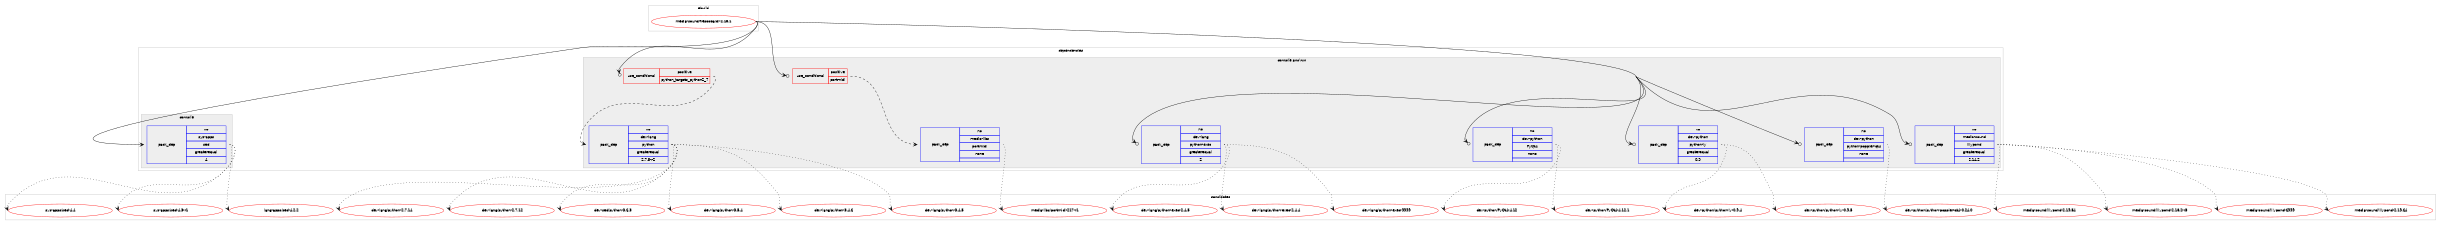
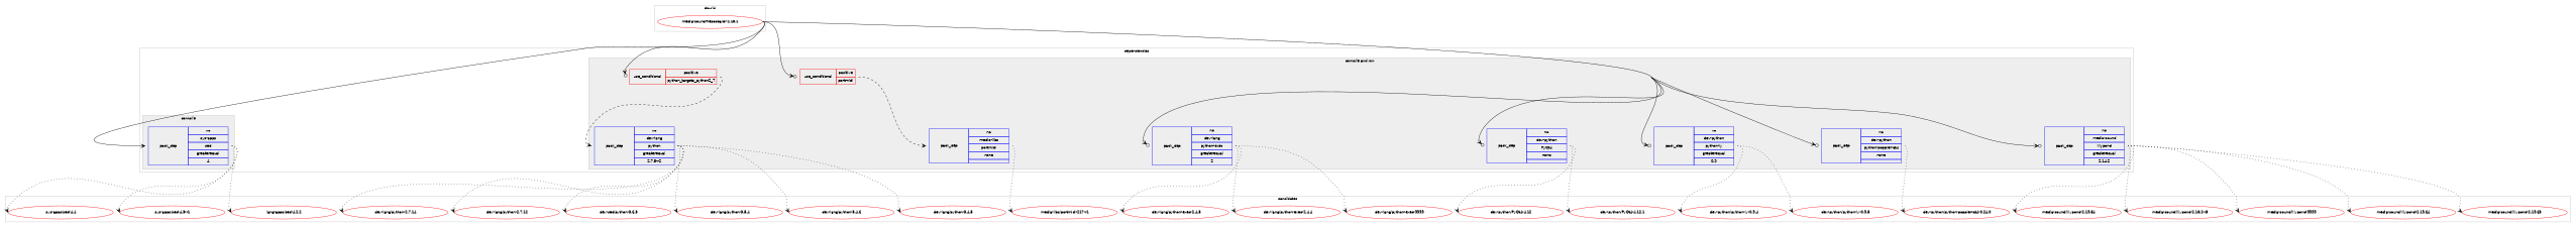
  digraph {
    compound=true
    concentrate=true
    fontname=Helvetica
    fontsize=10
    newrank=true
    rankdir=TB
    ranksep=1.5
    node [color=red fontname=Helvetica fontsize=10]
    edge [arrowhead=vee headport=w style=dotted tailport=e weight=100]
    n1 [label="media-sound/frescobaldi-2.18.1" width=4]
    n2 [color=blue label=<<TABLE BORDER="0" CELLBORDER="1" CELLSPACING="0" CELLPADDING="4" WIDTH="220"><TR><TD ROWSPAN="6" CELLPADDING="30">pack_dep</TD></TR><TR><TD WIDTH="110">no</TD></TR><TR><TD>sys-apps</TD></TR><TR><TD>sed</TD></TR><TR><TD>greaterequal</TD></TR><TR><TD>4</TD></TR></TABLE>> shape=none]
    n3 [color=blue label=<<TABLE BORDER="0" CELLBORDER="1" CELLSPACING="0" CELLPADDING="4" WIDTH="220"><TR><TD ROWSPAN="6" CELLPADDING="30">pack_dep</TD></TR><TR><TD WIDTH="110">no</TD></TR><TR><TD>media-libs</TD></TR><TR><TD>portmidi</TD></TR><TR><TD>none</TD></TR><TR><TD></TD></TR></TABLE>> shape=none]
    n4 [label=<<TABLE BORDER="0" CELLBORDER="1" CELLSPACING="0" CELLPADDING="4"><TR><TD ROWSPAN="3" CELLPADDING="10">use_conditional</TD></TR><TR><TD>positive</TD></TR><TR><TD>portmidi</TD></TR></TABLE>> shape=none]
    n5 [color=blue label=<<TABLE BORDER="0" CELLBORDER="1" CELLSPACING="0" CELLPADDING="4" WIDTH="220"><TR><TD ROWSPAN="6" CELLPADDING="30">pack_dep</TD></TR><TR><TD WIDTH="110">no</TD></TR><TR><TD>dev-lang</TD></TR><TR><TD>python</TD></TR><TR><TD>greaterequal</TD></TR><TR><TD>2.7.5-r2</TD></TR></TABLE>> shape=none]
    n6 [label=<<TABLE BORDER="0" CELLBORDER="1" CELLSPACING="0" CELLPADDING="4"><TR><TD ROWSPAN="3" CELLPADDING="10">use_conditional</TD></TR><TR><TD>positive</TD></TR><TR><TD>python_targets_python2_7</TD></TR></TABLE>> shape=none]
    n7 [color=blue label=<<TABLE BORDER="0" CELLBORDER="1" CELLSPACING="0" CELLPADDING="4" WIDTH="220"><TR><TD ROWSPAN="6" CELLPADDING="30">pack_dep</TD></TR><TR><TD WIDTH="110">no</TD></TR><TR><TD>dev-lang</TD></TR><TR><TD>python-exec</TD></TR><TR><TD>greaterequal</TD></TR><TR><TD>2</TD></TR></TABLE>> shape=none]
    n8 [color=blue label=<<TABLE BORDER="0" CELLBORDER="1" CELLSPACING="0" CELLPADDING="4" WIDTH="220"><TR><TD ROWSPAN="6" CELLPADDING="30">pack_dep</TD></TR><TR><TD WIDTH="110">no</TD></TR><TR><TD>dev-python</TD></TR><TR><TD>PyQt4</TD></TR><TR><TD>none</TD></TR><TR><TD></TD></TR></TABLE>> shape=none]
    n9 [color=blue label=<<TABLE BORDER="0" CELLBORDER="1" CELLSPACING="0" CELLPADDING="4" WIDTH="220"><TR><TD ROWSPAN="6" CELLPADDING="30">pack_dep</TD></TR><TR><TD WIDTH="110">no</TD></TR><TR><TD>dev-python</TD></TR><TR><TD>python-ly</TD></TR><TR><TD>greaterequal</TD></TR><TR><TD>0.9</TD></TR></TABLE>> shape=none]
    n10 [color=blue label=<<TABLE BORDER="0" CELLBORDER="1" CELLSPACING="0" CELLPADDING="4" WIDTH="220"><TR><TD ROWSPAN="6" CELLPADDING="30">pack_dep</TD></TR><TR><TD WIDTH="110">no</TD></TR><TR><TD>dev-python</TD></TR><TR><TD>python-poppler-qt4</TD></TR><TR><TD>none</TD></TR><TR><TD></TD></TR></TABLE>> shape=none]
    n11 [color=blue label=<<TABLE BORDER="0" CELLBORDER="1" CELLSPACING="0" CELLPADDING="4" WIDTH="220"><TR><TD ROWSPAN="6" CELLPADDING="30">pack_dep</TD></TR><TR><TD WIDTH="110">no</TD></TR><TR><TD>media-sound</TD></TR><TR><TD>lilypond</TD></TR><TR><TD>greaterequal</TD></TR><TR><TD>2.14.2</TD></TR></TABLE>> shape=none]
    n12 [label="lang-apps/sed-4.2.2" width=4]
    n13 [label="sys-apps/sed-4.3-r1" width=4]
    n14 [label="sys-apps/sed-4.4" width=4]
    n15 [label="media-libs/portmidi-217-r1" width=4]
    n16 [label="dev-lang/python-2.7.12" width=4]
    n17 [label="dev-lang/python-2.7.14" width=4]
    n18 [label="dev-lang/python-3.4.5" width=4]
    n19 [label="dev-lang/python-3.4.6" width=4]
    n20 [label="dev-lang/python-3.5.4" width=4]
    n21 [label="dev-sed/python-3.6.3" width=4]
    n22 [label="dev-lang/python-exec-2.4.4" width=4]
    n23 [label="dev-lang/python-exec-2.4.5" width=4]
    n24 [label="dev-lang/python-exec-9999" width=4]
    n25 [label="dev-python/PyQt4-4.12" width=4]
    n26 [label="dev-python/PyQt4-4.12.1" width=4]
    n27 [label="dev-python/python-ly-0.9.4" width=4]
    n28 [label="dev-python/python-ly-0.9.5" width=4]
    n29 [label="dev-python/python-poppler-qt4-0.24.0" width=4]
    n30 [label="media-sound/lilypond-2.18.2-r3" width=4]
    n31 [label="media-sound/lilypond-2.19.54" width=4]
+   n32 [label="media-sound/lilypond-2.19.63" width=4]
    n33 [label="media-sound/lilypond-2.19.64" width=4]
-   n34 [label="media-sound/lilypond-6999" width=4]
+   n34 [label="media-sound/lilypond-9999" width=4]
    subgraph cluster_1 {
      color=gray
      label=<<i>ebuild</i>>
      rank=same
      n1
    }
    subgraph cluster_2 {
      color=gray
      label=<<i>dependencies</i>>
      subgraph cluster_3 {
        color=gray
        fillcolor="#eeeeee"
        label=<<i>compile</i>>
        style=filled
        subgraph sub_4 {
          color=gray
          fillcolor="#eeeeee"
          label=<<i>compile</i>>
          style=filled
          n2
        }
      }
      subgraph cluster_5 {
        color=gray
        fillcolor="#eeeeee"
        label=<<i>compile and run</i>>
        style=filled
        subgraph sub_6 {
          color=gray
          fillcolor="#eeeeee"
          label=<<i>compile and run</i>>
          style=filled
          n4
          subgraph sub_7 {
            color=gray
            fillcolor="#eeeeee"
            label=<<i>compile and run</i>>
            style=filled
            n3
          }
        }
        subgraph sub_8 {
          color=gray
          fillcolor="#eeeeee"
          label=<<i>compile and run</i>>
          style=filled
          n6
          subgraph sub_9 {
            color=gray
            fillcolor="#eeeeee"
            label=<<i>compile and run</i>>
            style=filled
            n5
          }
        }
        subgraph sub_10 {
          color=gray
          fillcolor="#eeeeee"
          label=<<i>compile and run</i>>
          style=filled
          n7
        }
        subgraph sub_11 {
          color=gray
          fillcolor="#eeeeee"
          label=<<i>compile and run</i>>
          style=filled
          n8
        }
        subgraph sub_12 {
          color=gray
          fillcolor="#eeeeee"
          label=<<i>compile and run</i>>
          style=filled
          n9
        }
        subgraph sub_13 {
          color=gray
          fillcolor="#eeeeee"
          label=<<i>compile and run</i>>
          style=filled
          n10
        }
        subgraph sub_14 {
          color=gray
          fillcolor="#eeeeee"
          label=<<i>compile and run</i>>
          style=filled
          n11
        }
      }
      subgraph cluster_15 {
        color=gray
        fillcolor="#eeeeee"
        label=<<i>run</i>>
        style=filled
      }
    }
    subgraph cluster_16 {
      color=gray
      label=<<i>candidates</i>>
      rank=same
      subgraph sub_17 {
        color=black
        label=<<i>candidates</i>>
        nodesep=1
        rank=same
        n12
        n13
        n14
      }
      subgraph sub_18 {
        color=black
        label=<<i>candidates</i>>
        nodesep=1
        rank=same
        n15
      }
      subgraph sub_19 {
        color=black
        label=<<i>candidates</i>>
        nodesep=1
        rank=same
        n16
        n17
        n18
        n19
        n20
        n21
      }
      subgraph sub_20 {
        color=black
        label=<<i>candidates</i>>
        nodesep=1
        rank=same
        n22
        n23
        n24
      }
      subgraph sub_21 {
        color=black
        label=<<i>candidates</i>>
        nodesep=1
        rank=same
        n25
        n26
      }
      subgraph sub_22 {
        color=black
        label=<<i>candidates</i>>
        nodesep=1
        rank=same
        n27
        n28
      }
      subgraph sub_23 {
        color=black
        label=<<i>candidates</i>>
        nodesep=1
        rank=same
        n29
      }
      subgraph sub_24 {
        color=black
        label=<<i>candidates</i>>
        nodesep=1
        rank=same
        n30
        n31
+       n32
        n33
        n34
      }
    }
    n1 -> n2 [style=solid weight=20]
    n1 -> n4 [arrowhead=odotvee style=solid weight=20]
    n1 -> n6 [arrowhead=odotvee style=solid weight=20]
    n1 -> n7 [arrowhead=odotvee style=solid weight=20]
    n1 -> n8 [arrowhead=odotvee style=solid weight=20]
    n1 -> n9 [arrowhead=odotvee style=solid weight=20]
    n1 -> n10 [arrowhead=odotvee style=solid weight=20]
    n1 -> n11 [arrowhead=odotvee style=solid weight=20]
    n2 -> n12
    n2 -> n13
    n2 -> n14
    n3 -> n15
    n4 -> n3 [style=dashed weight=20]
    n5 -> n16
    n5 -> n17
    n5 -> n18
    n5 -> n19
    n5 -> n20
    n5 -> n21
    n6 -> n5 [style=dashed weight=20]
    n7 -> n22
    n7 -> n23
    n7 -> n24
    n8 -> n25
    n8 -> n26
    n9 -> n27
    n9 -> n28
    n10 -> n29
    n11 -> n30
    n11 -> n31
+   n11 -> n32
    n11 -> n33
    n11 -> n34
  }
